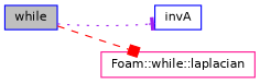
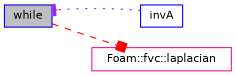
  digraph {
    rankdir=LR
    node [color=blue fontname=Helvetica fontsize=10 shape=record]
    edge [fontname=Helvetica fontsize=10 labelfontname=Helvetica labelfontsize=10]
    n1 [fillcolor=grey75 fontcolor=black height=0.2 label=while style=filled width=0.4]
    n2 [height=0.2 label=invA width=0.4]
-   n3 [color=deeppink height=0.2 label="Foam::while::laplacian" width=0.4]
-   n1 -> n2 [arrowhead=tee color=purple style=dotted]
+   n3 [color=deeppink height=0.2 label="Foam::fvc::laplacian" width=0.4]
+   n2 -> n1 [arrowhead=tee color=purple style=dotted]
    n1 -> n3 [arrowhead=box color=red style=dashed]
  }
